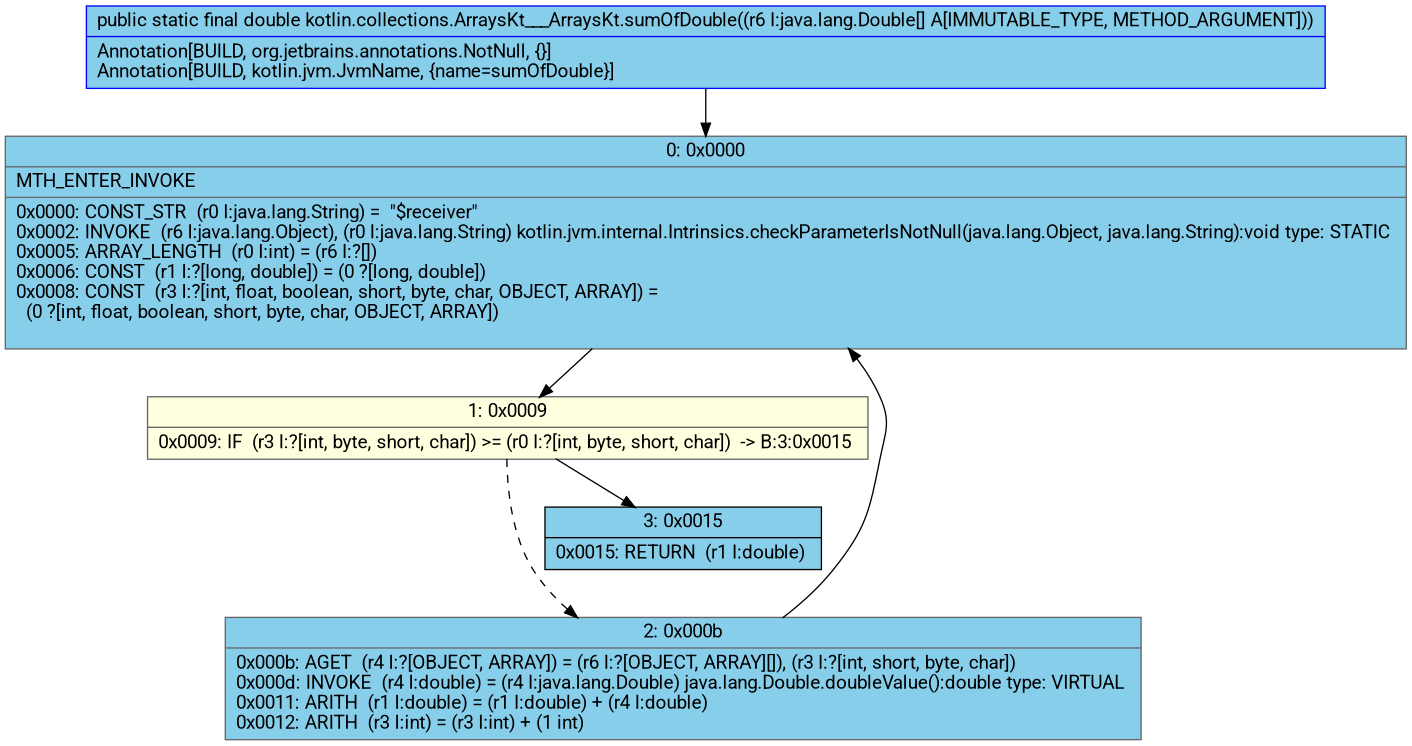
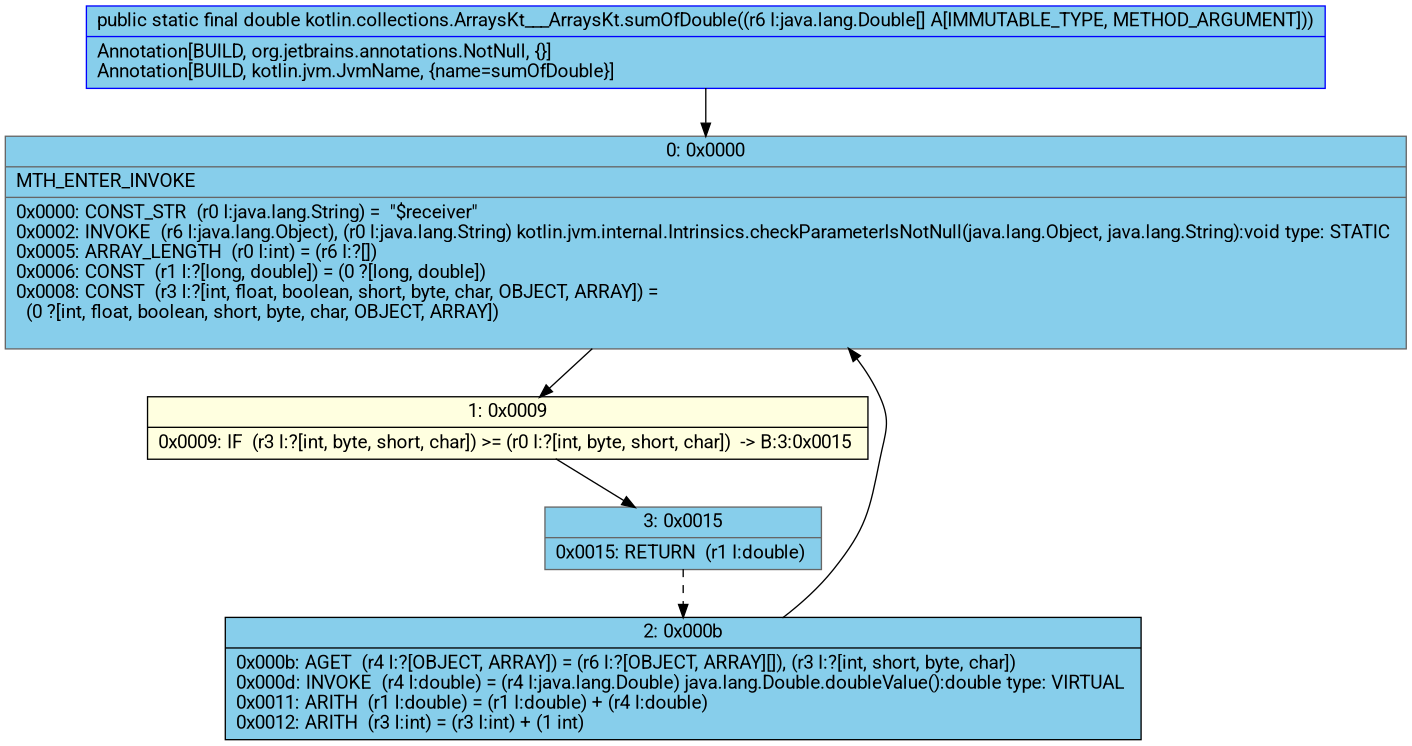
  digraph {
    fontname=Roboto
    node [color=gray40 fillcolor=skyblue fontname=Roboto shape=record style=filled]
    edge [fontname=Roboto]
    n1 [label="{0\:\ 0x0000|MTH_ENTER_INVOKE\l|0x0000: CONST_STR  (r0 I:java.lang.String) =  \"$receiver\" \l0x0002: INVOKE  (r6 I:java.lang.Object), (r0 I:java.lang.String) kotlin.jvm.internal.Intrinsics.checkParameterIsNotNull(java.lang.Object, java.lang.String):void type: STATIC \l0x0005: ARRAY_LENGTH  (r0 I:int) = (r6 I:?[]) \l0x0006: CONST  (r1 I:?[long, double]) = (0 ?[long, double]) \l0x0008: CONST  (r3 I:?[int, float, boolean, short, byte, char, OBJECT, ARRAY]) = \l  (0 ?[int, float, boolean, short, byte, char, OBJECT, ARRAY])\l \l}"]
-   n2 [fillcolor=lightyellow label="{1\:\ 0x0009|0x0009: IF  (r3 I:?[int, byte, short, char]) \>= (r0 I:?[int, byte, short, char])  \-\> B:3:0x0015 \l}"]
-   n3 [label="{2\:\ 0x000b|0x000b: AGET  (r4 I:?[OBJECT, ARRAY]) = (r6 I:?[OBJECT, ARRAY][]), (r3 I:?[int, short, byte, char]) \l0x000d: INVOKE  (r4 I:double) = (r4 I:java.lang.Double) java.lang.Double.doubleValue():double type: VIRTUAL \l0x0011: ARITH  (r1 I:double) = (r1 I:double) + (r4 I:double) \l0x0012: ARITH  (r3 I:int) = (r3 I:int) + (1 int) \l}"]
-   n4 [color=black label="{3\:\ 0x0015|0x0015: RETURN  (r1 I:double) \l}"]
+   n2 [color=black fillcolor=lightyellow label="{1\:\ 0x0009|0x0009: IF  (r3 I:?[int, byte, short, char]) \>= (r0 I:?[int, byte, short, char])  \-\> B:3:0x0015 \l}"]
+   n3 [color=black label="{2\:\ 0x000b|0x000b: AGET  (r4 I:?[OBJECT, ARRAY]) = (r6 I:?[OBJECT, ARRAY][]), (r3 I:?[int, short, byte, char]) \l0x000d: INVOKE  (r4 I:double) = (r4 I:java.lang.Double) java.lang.Double.doubleValue():double type: VIRTUAL \l0x0011: ARITH  (r1 I:double) = (r1 I:double) + (r4 I:double) \l0x0012: ARITH  (r3 I:int) = (r3 I:int) + (1 int) \l}"]
+   n4 [label="{3\:\ 0x0015|0x0015: RETURN  (r1 I:double) \l}"]
    n5 [color=blue label="{public static final double kotlin.collections.ArraysKt___ArraysKt.sumOfDouble((r6 I:java.lang.Double[] A[IMMUTABLE_TYPE, METHOD_ARGUMENT]))  | Annotation[BUILD, org.jetbrains.annotations.NotNull, \{\}]\lAnnotation[BUILD, kotlin.jvm.JvmName, \{name=sumOfDouble\}]\l}"]
    n1 -> n2
-   n2 -> n3 [style=dashed]
+   n4 -> n3 [style=dashed]
    n2 -> n4
    n3 -> n1
    n5 -> n1
  }
